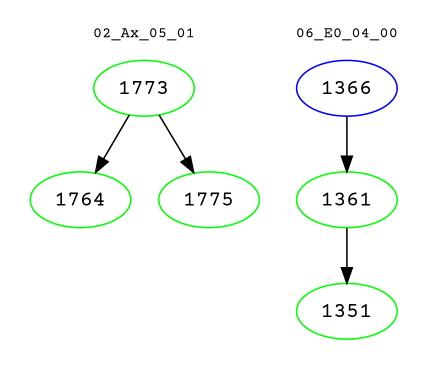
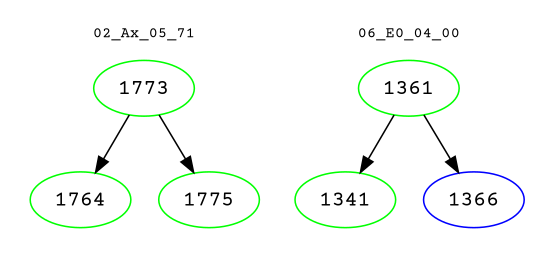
  digraph {
    fontname="Courier Prime"
    node [color=green fontname="Courier Prime"]
    edge [color=black fontname="Courier Prime"]
    n1 [label=1773]
    n2 [label=1764]
    n3 [label=1775]
    n4 [label=1361]
-   n5 [label=1351]
+   n5 [label=1341]
    n6 [color=blue label=1366]
    subgraph cluster_1 {
      color=white
      fontsize=10
-     label="02_Ax_05_01"
+     label="02_Ax_05_71"
      n1
      n2
      n3
    }
    subgraph cluster_2 {
      color=white
      fontsize=10
      label="06_E0_04_00"
      n4
      n5
      n6
    }
    n1 -> n2
    n1 -> n3
    n4 -> n5
-   n6 -> n4
+   n4 -> n6
  }
